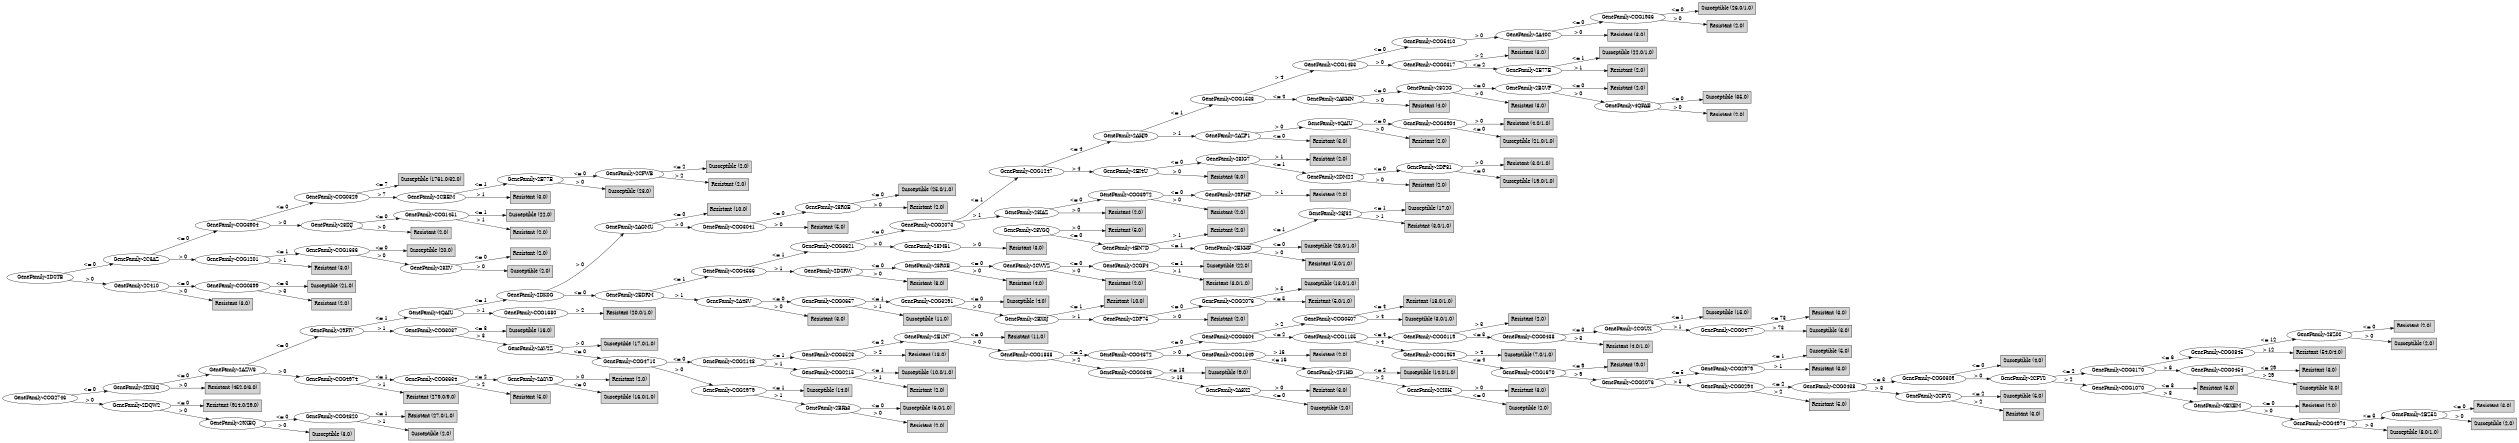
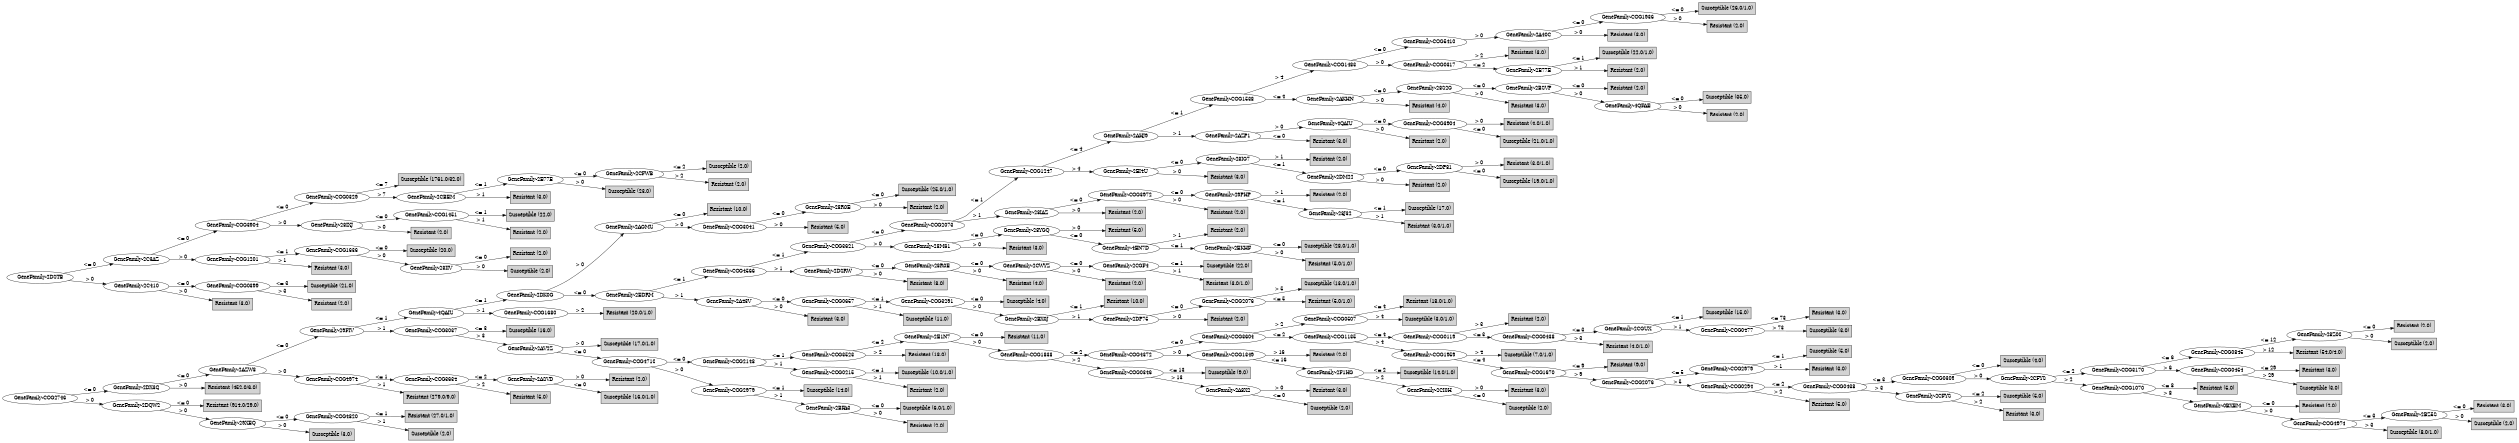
  digraph {
    rankdir=LR
    n1 [label="GeneFamily-COG2746"]
    n2 [label="GeneFamily-2DX3Q"]
    n3 [label="GeneFamily-2DQW2"]
    n4 [label="GeneFamily-2AZW8"]
    n5 [label="Resistant (452.0/6.0)" shape=box style=filled]
    n6 [label="Resistant (914.0/29.0)" shape=box style=filled]
    n7 [label="GeneFamily-29XEQ"]
    n8 [label="GeneFamily-29FIV"]
    n9 [label="GeneFamily-COG4974"]
    n10 [label="GeneFamily-4QAIU"]
    n11 [label="GeneFamily-COG3037"]
    n12 [label="GeneFamily-COG3634"]
    n13 [label="Resistant (279.0/9.0)" shape=box style=filled]
    n14 [label="GeneFamily-2DK0G"]
    n15 [label="GeneFamily-COG1680"]
    n16 [label="Susceptible (16.0)" shape=box style=filled]
    n17 [label="GeneFamily-2AV2Z"]
    n18 [label="GeneFamily-2EDRM"]
    n19 [label="GeneFamily-2AGMU"]
    n20 [label="Resistant (20.0/1.0)" shape=box style=filled]
    n21 [label="GeneFamily-COG4566"]
    n22 [label="GeneFamily-2A43V"]
    n23 [label="Resistant (10.0)" shape=box style=filled]
    n24 [label="GeneFamily-COG3041"]
    n25 [label="GeneFamily-COG3621"]
    n26 [label="GeneFamily-2DSRW"]
    n27 [label="GeneFamily-COG0657"]
    n28 [label="Resistant (3.0)" shape=box style=filled]
    n29 [label="GeneFamily-COG2073"]
    n30 [label="GeneFamily-28M61"]
    n31 [label="GeneFamily-28R0E"]
    n32 [label="Resistant (8.0)" shape=box style=filled]
    n33 [label="GeneFamily-COG1247"]
    n34 [label="GeneFamily-28IAZ"]
    n35 [label="GeneFamily-28YGQ"]
    n36 [label="Resistant (3.0)" shape=box style=filled]
    n37 [label="GeneFamily-2AHJ9"]
    n38 [label="GeneFamily-2EI4U"]
    n39 [label="GeneFamily-COG3972"]
    n40 [label="Resistant (2.0)" shape=box style=filled]
    n41 [label="GeneFamily-COG1538"]
    n42 [label="GeneFamily-2AZP1"]
    n43 [label="GeneFamily-28IG7"]
    n44 [label="Resistant (3.0)" shape=box style=filled]
    n45 [label="GeneFamily-2AKHN"]
    n46 [label="GeneFamily-COG1483"]
    n47 [label="Resistant (3.0)" shape=box style=filled]
    n48 [label="GeneFamily-4QAIU"]
    n49 [label="GeneFamily-28S2G"]
    n50 [label="Resistant (4.0)" shape=box style=filled]
    n51 [label="GeneFamily-COG5410"]
    n52 [label="GeneFamily-COG0317"]
    n53 [label="GeneFamily-2BSVP"]
    n54 [label="Resistant (3.0)" shape=box style=filled]
    n55 [label="Resistant (2.0)" shape=box style=filled]
    n56 [label="GeneFamily-4QFAE"]
    n57 [label="Susceptible (35.0)" shape=box style=filled]
    n58 [label="Resistant (2.0)" shape=box style=filled]
    n59 [label="GeneFamily-2A40C"]
    n60 [label="GeneFamily-2E77E"]
    n61 [label="Resistant (3.0)" shape=box style=filled]
    n62 [label="GeneFamily-2DSTB"]
    n63 [label="GeneFamily-2C3AZ"]
    n64 [label="GeneFamily-2C410"]
    n65 [label="GeneFamily-COG1936"]
    n66 [label="Resistant (3.0)" shape=box style=filled]
    n67 [label="GeneFamily-COG3904"]
    n68 [label="GeneFamily-COG1201"]
    n69 [label="GeneFamily-COG0399"]
    n70 [label="Resistant (3.0)" shape=box style=filled]
    n71 [label="GeneFamily-COG0329"]
    n72 [label="GeneFamily-28IXJ"]
    n73 [label="GeneFamily-COG1636"]
    n74 [label="Resistant (3.0)" shape=box style=filled]
    n75 [label="Susceptible (1761.0/32.0)" shape=box style=filled]
    n76 [label="GeneFamily-2CBEM"]
    n77 [label="GeneFamily-COG1451"]
    n78 [label="Resistant (2.0)" shape=box style=filled]
    n79 [label="GeneFamily-2E77E"]
    n80 [label="Resistant (3.0)" shape=box style=filled]
    n81 [label="GeneFamily-2CFWB"]
    n82 [label="Susceptible (23.0)" shape=box style=filled]
    n83 [label="Susceptible (2.0)" shape=box style=filled]
    n84 [label="Resistant (2.0)" shape=box style=filled]
    n85 [label="Susceptible (22.0)" shape=box style=filled]
    n86 [label="Resistant (2.0)" shape=box style=filled]
    n87 [label="Susceptible (20.0)" shape=box style=filled]
    n88 [label="GeneFamily-28IIV"]
    n89 [label="Resistant (2.0)" shape=box style=filled]
    n90 [label="Susceptible (2.0)" shape=box style=filled]
    n91 [label="Susceptible (21.0)" shape=box style=filled]
    n92 [label="Resistant (2.0)" shape=box style=filled]
    n93 [label="Susceptible (26.0/1.0)" shape=box style=filled]
    n94 [label="Resistant (2.0)" shape=box style=filled]
    n95 [label="Susceptible (22.0/1.0)" shape=box style=filled]
    n96 [label="Resistant (2.0)" shape=box style=filled]
    n97 [label="GeneFamily-COG3904"]
    n98 [label="Resistant (2.0)" shape=box style=filled]
    n99 [label="Susceptible (21.0/1.0)" shape=box style=filled]
    n100 [label="Resistant (4.0/1.0)" shape=box style=filled]
    n101 [label="GeneFamily-2DM22"]
    n102 [label="Resistant (2.0)" shape=box style=filled]
    n103 [label="GeneFamily-2DP81"]
    n104 [label="Resistant (2.0)" shape=box style=filled]
    n105 [label="Susceptible (19.0/1.0)" shape=box style=filled]
    n106 [label="Resistant (3.0/1.0)" shape=box style=filled]
    n107 [label="GeneFamily-29PHP"]
    n108 [label="Resistant (2.0)" shape=box style=filled]
    n109 [label="GeneFamily-28J32"]
    n110 [label="Resistant (2.0)" shape=box style=filled]
    n111 [label="Susceptible (17.0)" shape=box style=filled]
    n112 [label="Resistant (3.0/1.0)" shape=box style=filled]
    n113 [label="GeneFamily-4EN7D"]
    n114 [label="Resistant (5.0)" shape=box style=filled]
    n115 [label="GeneFamily-2EKHF"]
    n116 [label="Resistant (2.0)" shape=box style=filled]
    n117 [label="Susceptible (28.0/1.0)" shape=box style=filled]
    n118 [label="Resistant (5.0/1.0)" shape=box style=filled]
    n119 [label="GeneFamily-2CWYZ"]
    n120 [label="Resistant (4.0)" shape=box style=filled]
    n121 [label="GeneFamily-2CGF4"]
    n122 [label="Resistant (2.0)" shape=box style=filled]
    n123 [label="Susceptible (22.0)" shape=box style=filled]
    n124 [label="Resistant (3.0/1.0)" shape=box style=filled]
    n125 [label="GeneFamily-COG3291"]
    n126 [label="Susceptible (11.0)" shape=box style=filled]
    n127 [label="Susceptible (4.0)" shape=box style=filled]
    n128 [label="GeneFamily-2BX0J"]
    n129 [label="Resistant (10.0)" shape=box style=filled]
    n130 [label="GeneFamily-2DP75"]
    n131 [label="GeneFamily-COG2076"]
    n132 [label="Resistant (2.0)" shape=box style=filled]
    n133 [label="Resistant (5.0/1.0)" shape=box style=filled]
    n134 [label="Susceptible (13.0/1.0)" shape=box style=filled]
    n135 [label="GeneFamily-28R0E"]
    n136 [label="Resistant (5.0)" shape=box style=filled]
    n137 [label="Susceptible (25.0/1.0)" shape=box style=filled]
    n138 [label="Resistant (2.0)" shape=box style=filled]
    n139 [label="GeneFamily-COG4710"]
    n140 [label="Susceptible (17.0/1.0)" shape=box style=filled]
    n141 [label="GeneFamily-COG2148"]
    n142 [label="GeneFamily-COG2979"]
    n143 [label="GeneFamily-COG3523"]
    n144 [label="GeneFamily-COG0215"]
    n145 [label="Susceptible (14.0)" shape=box style=filled]
    n146 [label="GeneFamily-2BFA3"]
    n147 [label="GeneFamily-2E1N7"]
    n148 [label="Resistant (18.0)" shape=box style=filled]
    n149 [label="Susceptible (10.0/1.0)" shape=box style=filled]
    n150 [label="Resistant (2.0)" shape=box style=filled]
    n151 [label="Resistant (11.0)" shape=box style=filled]
    n152 [label="GeneFamily-COG1838"]
    n153 [label="GeneFamily-COG4372"]
    n154 [label="GeneFamily-COG0346"]
    n155 [label="GeneFamily-COG3604"]
    n156 [label="GeneFamily-COG1349"]
    n157 [label="Susceptible (9.0)" shape=box style=filled]
    n158 [label="GeneFamily-2A8X2"]
    n159 [label="GeneFamily-COG1135"]
    n160 [label="GeneFamily-COG0507"]
    n161 [label="GeneFamily-2F1HG"]
    n162 [label="Resistant (2.0)" shape=box style=filled]
    n163 [label="GeneFamily-COG0119"]
    n164 [label="GeneFamily-COG1959"]
    n165 [label="Resistant (18.0/1.0)" shape=box style=filled]
    n166 [label="Susceptible (3.0/1.0)" shape=box style=filled]
    n167 [label="GeneFamily-COG0438"]
    n168 [label="Resistant (2.0)" shape=box style=filled]
    n169 [label="GeneFamily-COG1670"]
    n170 [label="Susceptible (7.0/1.0)" shape=box style=filled]
    n171 [label="GeneFamily-2CGUX"]
    n172 [label="Resistant (4.0/1.0)" shape=box style=filled]
    n173 [label="Susceptible (15.0)" shape=box style=filled]
    n174 [label="GeneFamily-COG0477"]
    n175 [label="Resistant (3.0)" shape=box style=filled]
    n176 [label="Susceptible (3.0)" shape=box style=filled]
    n177 [label="Resistant (9.0)" shape=box style=filled]
    n178 [label="GeneFamily-COG2076"]
    n179 [label="GeneFamily-COG2979"]
    n180 [label="GeneFamily-COG0294"]
    n181 [label="Susceptible (5.0)" shape=box style=filled]
    n182 [label="Resistant (3.0)" shape=box style=filled]
    n183 [label="GeneFamily-COG0438"]
    n184 [label="Resistant (5.0)" shape=box style=filled]
    n185 [label="GeneFamily-COG0309"]
    n186 [label="GeneFamily-2CFYS"]
    n187 [label="Susceptible (4.0)" shape=box style=filled]
    n188 [label="GeneFamily-2CFYS"]
    n189 [label="Susceptible (5.0)" shape=box style=filled]
    n190 [label="Resistant (3.0)" shape=box style=filled]
    n191 [label="GeneFamily-COG3170"]
    n192 [label="GeneFamily-COG1070"]
    n193 [label="GeneFamily-COG0845"]
    n194 [label="GeneFamily-COG0454"]
    n195 [label="Resistant (5.0)" shape=box style=filled]
    n196 [label="GeneFamily-0BXEM"]
    n197 [label="GeneFamily-28Z00"]
    n198 [label="Resistant (54.0/4.0)" shape=box style=filled]
    n199 [label="Resistant (3.0)" shape=box style=filled]
    n200 [label="Susceptible (3.0)" shape=box style=filled]
    n201 [label="Resistant (2.0)" shape=box style=filled]
    n202 [label="Susceptible (2.0)" shape=box style=filled]
    n203 [label="Resistant (2.0)" shape=box style=filled]
    n204 [label="GeneFamily-COG4974"]
    n205 [label="GeneFamily-2BZ5S"]
    n206 [label="Susceptible (8.0/1.0)" shape=box style=filled]
    n207 [label="Resistant (3.0)" shape=box style=filled]
    n208 [label="Susceptible (2.0)" shape=box style=filled]
    n209 [label="Susceptible (14.0/1.0)" shape=box style=filled]
    n210 [label="GeneFamily-2CI0H"]
    n211 [label="Susceptible (2.0)" shape=box style=filled]
    n212 [label="Resistant (3.0)" shape=box style=filled]
    n213 [label="Susceptible (2.0)" shape=box style=filled]
    n214 [label="Resistant (3.0)" shape=box style=filled]
    n215 [label="Susceptible (6.0/1.0)" shape=box style=filled]
    n216 [label="Resistant (2.0)" shape=box style=filled]
    n217 [label="GeneFamily-2ASVD"]
    n218 [label="Resistant (5.0)" shape=box style=filled]
    n219 [label="Susceptible (16.0/1.0)" shape=box style=filled]
    n220 [label="Resistant (2.0)" shape=box style=filled]
    n221 [label="GeneFamily-COG4820"]
    n222 [label="Susceptible (3.0)" shape=box style=filled]
    n223 [label="Resistant (27.0/1.0)" shape=box style=filled]
    n224 [label="Susceptible (2.0)" shape=box style=filled]
    n1 -> n2 [label="<= 0"]
    n1 -> n3 [label="> 0"]
    n2 -> n4 [label="<= 0"]
    n2 -> n5 [label="> 0"]
    n3 -> n6 [label="<= 0"]
    n3 -> n7 [label="> 0"]
    n4 -> n8 [label="<= 0"]
    n4 -> n9 [label="> 0"]
    n7 -> n221 [label="<= 0"]
    n7 -> n222 [label="> 0"]
    n8 -> n10 [label="<= 1"]
    n8 -> n11 [label="> 1"]
    n9 -> n12 [label="<= 1"]
    n9 -> n13 [label="> 1"]
    n10 -> n14 [label="<= 1"]
    n10 -> n15 [label="> 1"]
    n11 -> n16 [label="<= 3"]
    n11 -> n17 [label="> 3"]
    n12 -> n217 [label="<= 2"]
    n12 -> n218 [label="> 2"]
    n14 -> n18 [label="<= 0"]
    n14 -> n19 [label="> 0"]
    n15 -> n20 [label="> 2"]
    n17 -> n139 [label="<= 0"]
    n17 -> n140 [label="> 0"]
    n18 -> n21 [label="<= 1"]
    n18 -> n22 [label="> 1"]
    n19 -> n23 [label="<= 0"]
    n19 -> n24 [label="> 0"]
    n21 -> n25 [label="<= 1"]
    n21 -> n26 [label="> 1"]
    n22 -> n27 [label="<= 0"]
    n22 -> n28 [label="> 0"]
    n24 -> n135 [label="<= 0"]
    n24 -> n136 [label="> 0"]
    n25 -> n29 [label="<= 0"]
    n25 -> n30 [label="> 0"]
    n26 -> n31 [label="<= 0"]
    n26 -> n32 [label="> 0"]
    n27 -> n125 [label="<= 1"]
    n27 -> n126 [label="> 1"]
    n29 -> n33 [label="<= 1"]
    n29 -> n34 [label="> 1"]
+   n30 -> n35 [label="<= 0"]
    n30 -> n36 [label="> 0"]
    n31 -> n119 [label="<= 0"]
    n31 -> n120 [label="> 0"]
    n33 -> n37 [label="<= 4"]
    n33 -> n38 [label="> 4"]
    n34 -> n39 [label="<= 0"]
    n34 -> n40 [label="> 0"]
    n35 -> n113 [label="<= 0"]
    n35 -> n114 [label="> 0"]
    n37 -> n41 [label="<= 1"]
    n37 -> n42 [label="> 1"]
    n38 -> n43 [label="<= 0"]
    n38 -> n44 [label="> 0"]
    n39 -> n107 [label="<= 0"]
    n39 -> n108 [label="> 0"]
    n41 -> n45 [label="<= 4"]
    n41 -> n46 [label="> 4"]
    n42 -> n47 [label="<= 0"]
    n42 -> n48 [label="> 0"]
    n43 -> n101 [label="<= 1"]
    n43 -> n102 [label="> 1"]
    n45 -> n49 [label="<= 0"]
    n45 -> n50 [label="> 0"]
    n46 -> n51 [label="<= 0"]
    n46 -> n52 [label="> 0"]
    n48 -> n97 [label="<= 0"]
    n48 -> n98 [label="> 0"]
    n49 -> n53 [label="<= 0"]
    n49 -> n54 [label="> 0"]
    n51 -> n59 [label="> 0"]
    n52 -> n60 [label="<= 2"]
    n52 -> n61 [label="> 2"]
    n53 -> n55 [label="<= 0"]
    n53 -> n56 [label="> 0"]
    n56 -> n57 [label="<= 0"]
    n56 -> n58 [label="> 0"]
    n59 -> n65 [label="<= 0"]
    n59 -> n66 [label="> 0"]
    n60 -> n95 [label="<= 1"]
    n60 -> n96 [label="> 1"]
    n62 -> n63 [label="<= 0"]
    n62 -> n64 [label="> 0"]
    n63 -> n67 [label="<= 0"]
    n63 -> n68 [label="> 0"]
    n64 -> n69 [label="<= 0"]
    n64 -> n70 [label="> 0"]
    n65 -> n93 [label="<= 0"]
    n65 -> n94 [label="> 0"]
    n67 -> n71 [label="<= 0"]
    n67 -> n72 [label="> 0"]
    n68 -> n73 [label="<= 1"]
    n68 -> n74 [label="> 1"]
    n69 -> n91 [label="<= 3"]
    n69 -> n92 [label="> 3"]
    n71 -> n75 [label="<= 7"]
    n71 -> n76 [label="> 7"]
    n72 -> n77 [label="<= 0"]
    n72 -> n78 [label="> 0"]
    n73 -> n87 [label="<= 0"]
    n73 -> n88 [label="> 0"]
    n76 -> n79 [label="<= 1"]
    n76 -> n80 [label="> 1"]
    n77 -> n85 [label="<= 1"]
    n77 -> n86 [label="> 1"]
    n79 -> n81 [label="<= 0"]
    n79 -> n82 [label="> 0"]
    n81 -> n83 [label="<= 2"]
    n81 -> n84 [label="> 2"]
    n88 -> n89 [label="<= 0"]
    n88 -> n90 [label="> 0"]
    n97 -> n99 [label="<= 0"]
    n97 -> n100 [label="> 0"]
    n101 -> n103 [label="<= 0"]
    n101 -> n104 [label="> 0"]
    n103 -> n105 [label="<= 0"]
    n103 -> n106 [label="> 0"]
-   n115 -> n109 [label="<= 1"]
+   n107 -> n109 [label="<= 1"]
    n107 -> n110 [label="> 1"]
    n109 -> n111 [label="<= 1"]
    n109 -> n112 [label="> 1"]
    n113 -> n115 [label="<= 1"]
    n113 -> n116 [label="> 1"]
    n115 -> n117 [label="<= 0"]
    n115 -> n118 [label="> 0"]
    n119 -> n121 [label="<= 0"]
    n119 -> n122 [label="> 0"]
    n121 -> n123 [label="<= 1"]
    n121 -> n124 [label="> 1"]
    n125 -> n127 [label="<= 0"]
    n125 -> n128 [label="> 0"]
    n128 -> n129 [label="<= 1"]
    n128 -> n130 [label="> 1"]
    n130 -> n131 [label="<= 0"]
    n130 -> n132 [label="> 0"]
    n131 -> n133 [label="<= 5"]
    n131 -> n134 [label="> 5"]
    n135 -> n137 [label="<= 0"]
    n135 -> n138 [label="> 0"]
    n139 -> n141 [label="<= 0"]
    n139 -> n142 [label="> 0"]
    n141 -> n143 [label="<= 1"]
    n141 -> n144 [label="> 1"]
    n142 -> n145 [label="<= 1"]
    n142 -> n146 [label="> 1"]
    n143 -> n147 [label="<= 2"]
    n143 -> n148 [label="> 2"]
    n144 -> n149 [label="<= 1"]
    n144 -> n150 [label="> 1"]
    n146 -> n215 [label="<= 0"]
    n146 -> n216 [label="> 0"]
    n147 -> n151 [label="<= 0"]
    n147 -> n152 [label="> 0"]
    n152 -> n153 [label="<= 2"]
    n152 -> n154 [label="> 2"]
    n153 -> n155 [label="<= 0"]
    n153 -> n156 [label="> 0"]
    n154 -> n157 [label="<= 13"]
    n154 -> n158 [label="> 13"]
    n155 -> n159 [label="<= 2"]
    n155 -> n160 [label="> 2"]
    n156 -> n161 [label="<= 16"]
    n156 -> n162 [label="> 16"]
    n158 -> n213 [label="<= 0"]
    n158 -> n214 [label="> 0"]
    n159 -> n163 [label="<= 4"]
    n159 -> n164 [label="> 4"]
    n160 -> n165 [label="<= 4"]
    n160 -> n166 [label="> 4"]
    n161 -> n209 [label="<= 2"]
    n161 -> n210 [label="> 2"]
    n163 -> n167 [label="<= 3"]
    n163 -> n168 [label="> 3"]
    n164 -> n169 [label="<= 4"]
    n164 -> n170 [label="> 4"]
    n167 -> n171 [label="<= 3"]
    n167 -> n172 [label="> 3"]
    n169 -> n177 [label="<= 9"]
    n169 -> n178 [label="> 9"]
    n171 -> n173 [label="<= 1"]
    n171 -> n174 [label="> 1"]
    n174 -> n175 [label="<= 73"]
    n174 -> n176 [label="> 73"]
    n178 -> n179 [label="<= 5"]
    n178 -> n180 [label="> 5"]
    n179 -> n181 [label="<= 1"]
    n179 -> n182 [label="> 1"]
    n180 -> n183 [label="<= 2"]
    n180 -> n184 [label="> 2"]
    n183 -> n185 [label="<= 3"]
    n183 -> n186 [label="> 3"]
    n185 -> n187 [label="<= 0"]
    n185 -> n188 [label="> 0"]
    n186 -> n189 [label="<= 2"]
    n186 -> n190 [label="> 2"]
    n188 -> n191 [label="<= 2"]
    n188 -> n192 [label="> 2"]
    n191 -> n193 [label="<= 6"]
    n191 -> n194 [label="> 6"]
    n192 -> n195 [label="<= 8"]
    n192 -> n196 [label="> 8"]
    n193 -> n197 [label="<= 12"]
    n193 -> n198 [label="> 12"]
    n194 -> n199 [label="<= 29"]
    n194 -> n200 [label="> 29"]
    n196 -> n203 [label="<= 0"]
    n196 -> n204 [label="> 0"]
    n197 -> n201 [label="<= 0"]
    n197 -> n202 [label="> 0"]
    n204 -> n205 [label="<= 3"]
    n204 -> n206 [label="> 3"]
    n205 -> n207 [label="<= 0"]
    n205 -> n208 [label="> 0"]
    n210 -> n211 [label="<= 0"]
    n210 -> n212 [label="> 0"]
    n217 -> n219 [label="<= 0"]
    n217 -> n220 [label="> 0"]
    n221 -> n223 [label="<= 1"]
    n221 -> n224 [label="> 1"]
  }
